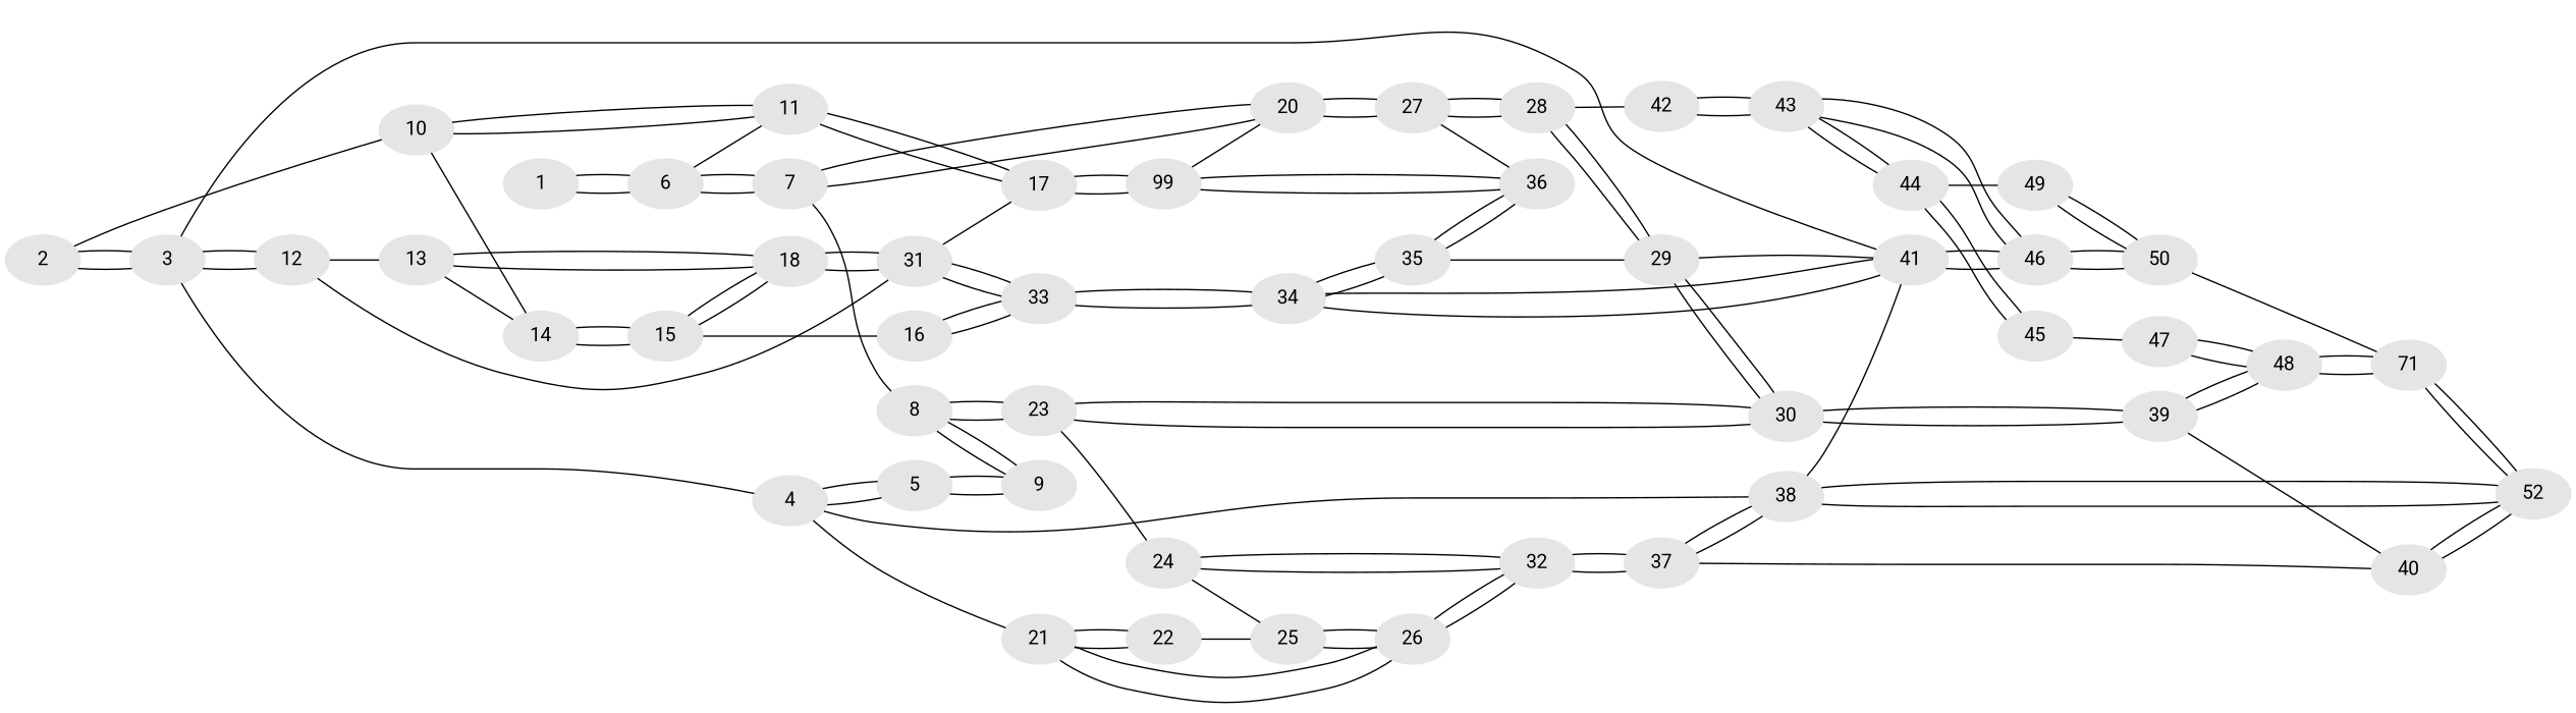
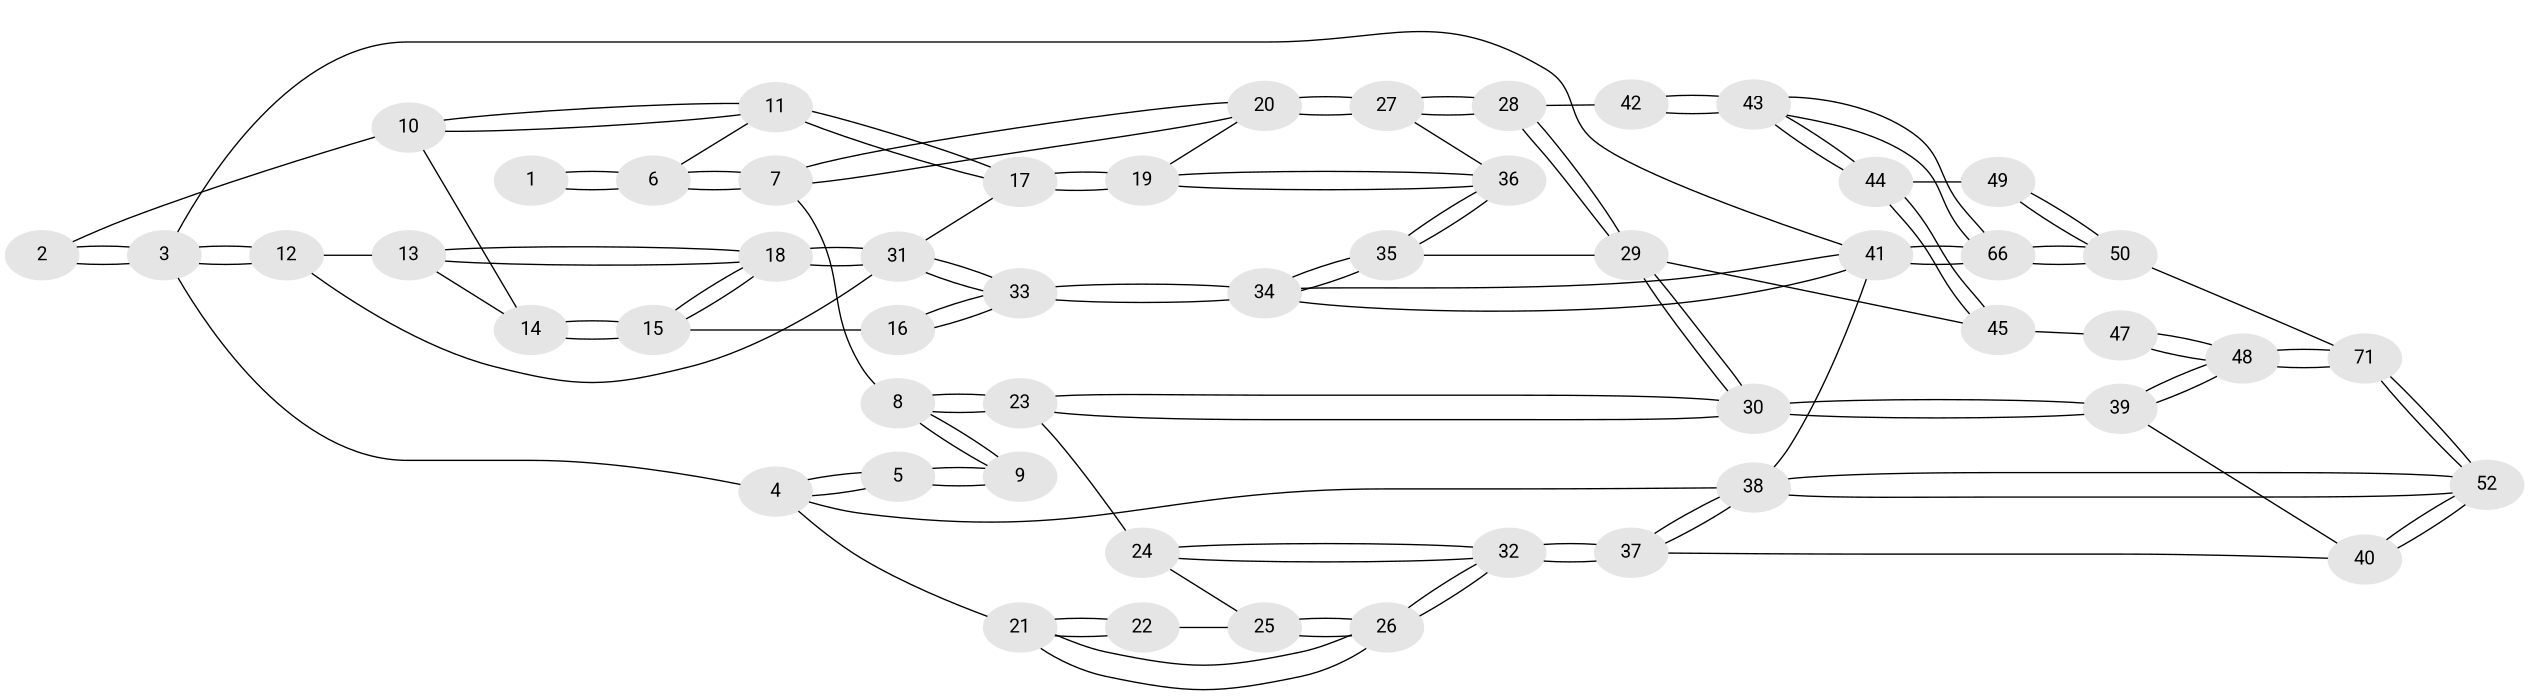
  graph {
    fontname=Roboto
    rankdir=LR
    node [color=gray90 fontname=Roboto style=filled]
    edge [fontname=Roboto]
    1
    6
    2
    3
    10
    7
    11
    4
    12
    41
    14
    5
    21
    38
    13
    31
-   46
+   46 [label=66]
    9
    22
    26
    52
    8
    20
    17
    23
    27
    24
    30
    15
-   19 [label=99]
+   19
    18
    33
    16
    34
    36
    28
    25
    32
    39
    37
    29
    42
    45
    43
    47
    40
    48
    35
    n49 [label=71]
    50
    44
    49
    1 -- 6
    1 -- 6
    6 -- 7
    6 -- 7
    6 -- 11
    2 -- 3
    2 -- 3
    2 -- 10
    3 -- 4
    3 -- 12
    3 -- 12
    3 -- 41
    10 -- 11
    10 -- 11
    10 -- 14
    7 -- 8
    7 -- 20
    7 -- 20
    11 -- 17
    11 -- 17
    4 -- 5
    4 -- 5
    4 -- 21
    4 -- 38
    12 -- 13
    12 -- 31
    41 -- 46
    41 -- 46
    14 -- 15
    14 -- 15
    5 -- 9
    5 -- 9
    21 -- 22
    21 -- 22
    21 -- 26
    21 -- 26
    38 -- 41
    38 -- 52
    38 -- 52
    13 -- 14
    13 -- 18
    13 -- 18
    31 -- 17
    31 -- 33
    31 -- 33
    46 -- 50
    46 -- 50
    22 -- 25
    26 -- 32
    26 -- 32
    8 -- 9
    8 -- 9
    8 -- 23
    8 -- 23
    20 -- 27
    20 -- 27
    17 -- 19
    17 -- 19
    23 -- 24
    23 -- 30
    23 -- 30
    27 -- 36
    27 -- 28
    27 -- 28
    24 -- 25
    24 -- 32
    24 -- 32
    30 -- 39
    30 -- 39
    15 -- 18
    15 -- 18
    15 -- 16
    19 -- 20
    19 -- 36
    19 -- 36
    18 -- 31
    18 -- 31
    33 -- 34
    33 -- 34
    16 -- 33
    16 -- 33
    34 -- 41
    34 -- 41
    34 -- 35
    34 -- 35
    28 -- 29
    28 -- 29
    28 -- 42
    25 -- 26
    25 -- 26
    32 -- 37
    32 -- 37
    39 -- 40
    39 -- 48
    39 -- 48
    37 -- 38
    37 -- 38
    37 -- 40
    29 -- 30
    29 -- 30
-   29 -- 41
+   29 -- 45
    42 -- 43
    42 -- 43
    45 -- 47
    43 -- 46
    43 -- 46
    43 -- 44
    43 -- 44
    47 -- 48
    47 -- 48
    40 -- 52
    40 -- 52
    48 -- n49
    48 -- n49
    35 -- 36
    35 -- 36
    35 -- 29
    n49 -- 52
    n49 -- 52
    50 -- n49
    44 -- 45
    44 -- 45
    44 -- 49
    49 -- 50
    49 -- 50
  }
